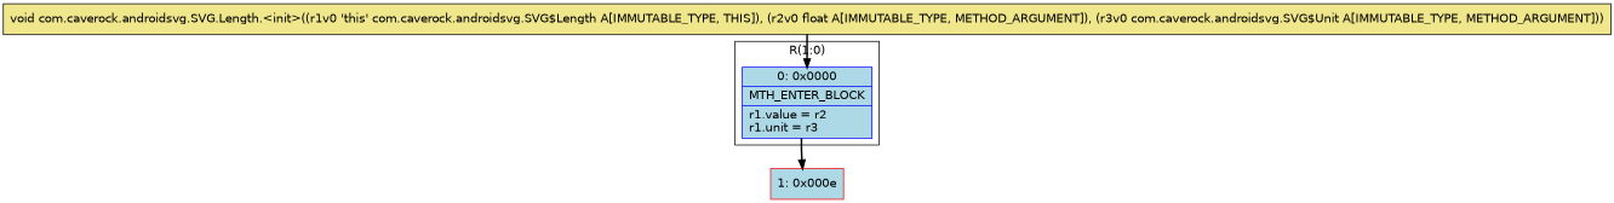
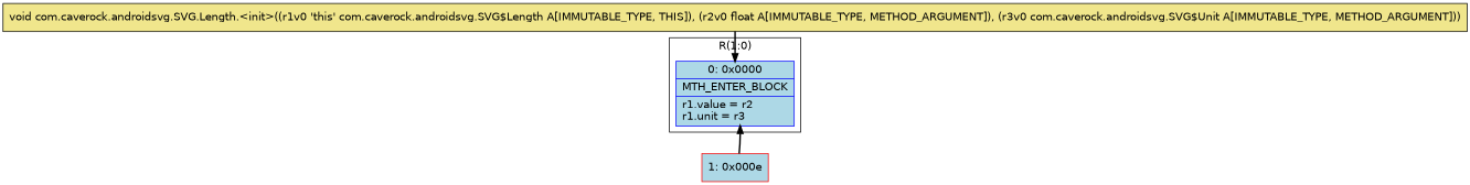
  digraph {
    fontname="DejaVu Sans"
    node [shape=record style=filled fillcolor=lightblue fontname="DejaVu Sans"]
    edge [style=bold fontname="DejaVu Sans"]
    n1 [color=blue label="{0\:\ 0x0000|MTH_ENTER_BLOCK\l|r1.value = r2\lr1.unit = r3\l}"]
    n2 [color=red label="{1\:\ 0x000e}"]
    n3 [label="{void com.caverock.androidsvg.SVG.Length.\<init\>((r1v0 'this' com.caverock.androidsvg.SVG$Length A[IMMUTABLE_TYPE, THIS]), (r2v0 float A[IMMUTABLE_TYPE, METHOD_ARGUMENT]), (r3v0 com.caverock.androidsvg.SVG$Unit A[IMMUTABLE_TYPE, METHOD_ARGUMENT])) }" fillcolor=khaki]
    subgraph cluster_1 {
      label="R(1:0)"
      n1
    }
-   n1 -> n2
+   n2 -> n1
    n3 -> n1
  }
